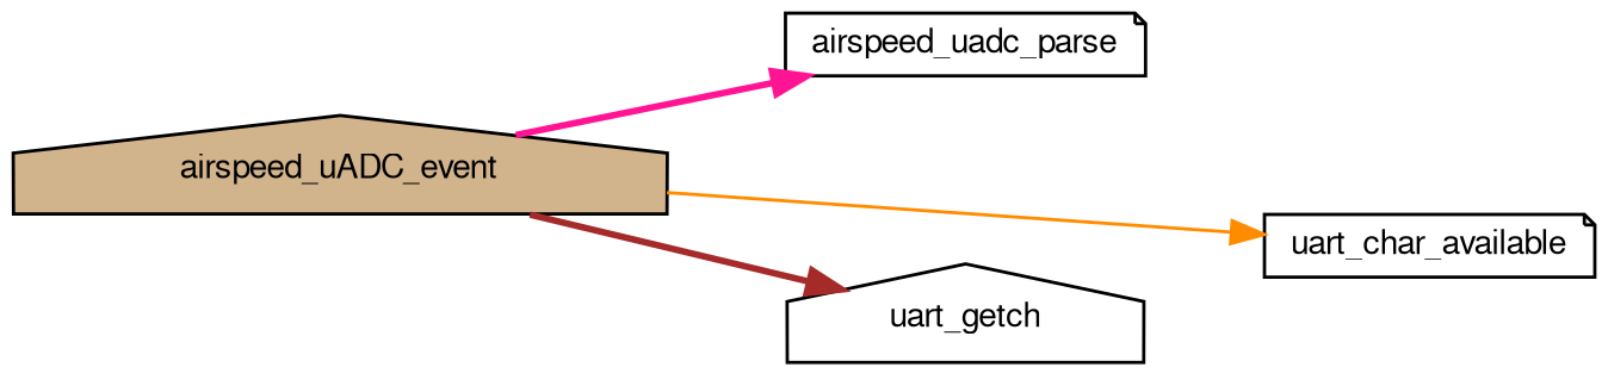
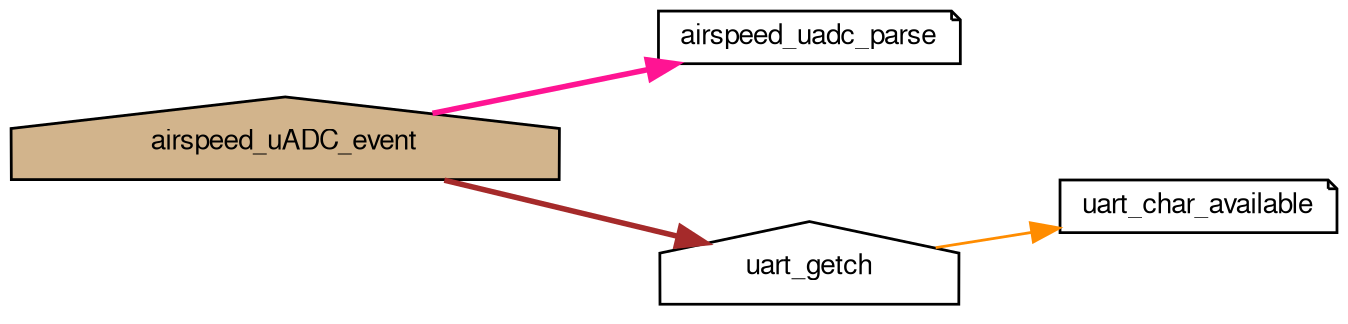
  digraph {
    rankdir=LR
    node [color=black fillcolor=white fontname=FreeSans fontsize=10 shape=house style=filled]
    edge [fontname=FreeSans fontsize=10 labelfontname=FreeSans labelfontsize=10 style=bold]
    n1 [fillcolor=tan fontcolor=black height=0.2 label=airspeed_uADC_event width=0.4]
    n2 [height=0.2 label=airspeed_uadc_parse shape=note width=0.4]
    n3 [height=0.2 label=uart_char_available shape=note width=0.4]
    n4 [height=0.2 label=uart_getch width=0.4]
    n1 -> n2 [color=deeppink]
-   n1 -> n3 [color=darkorange style=solid]
+   n4 -> n3 [color=darkorange style=solid]
    n1 -> n4 [color=brown]
  }
